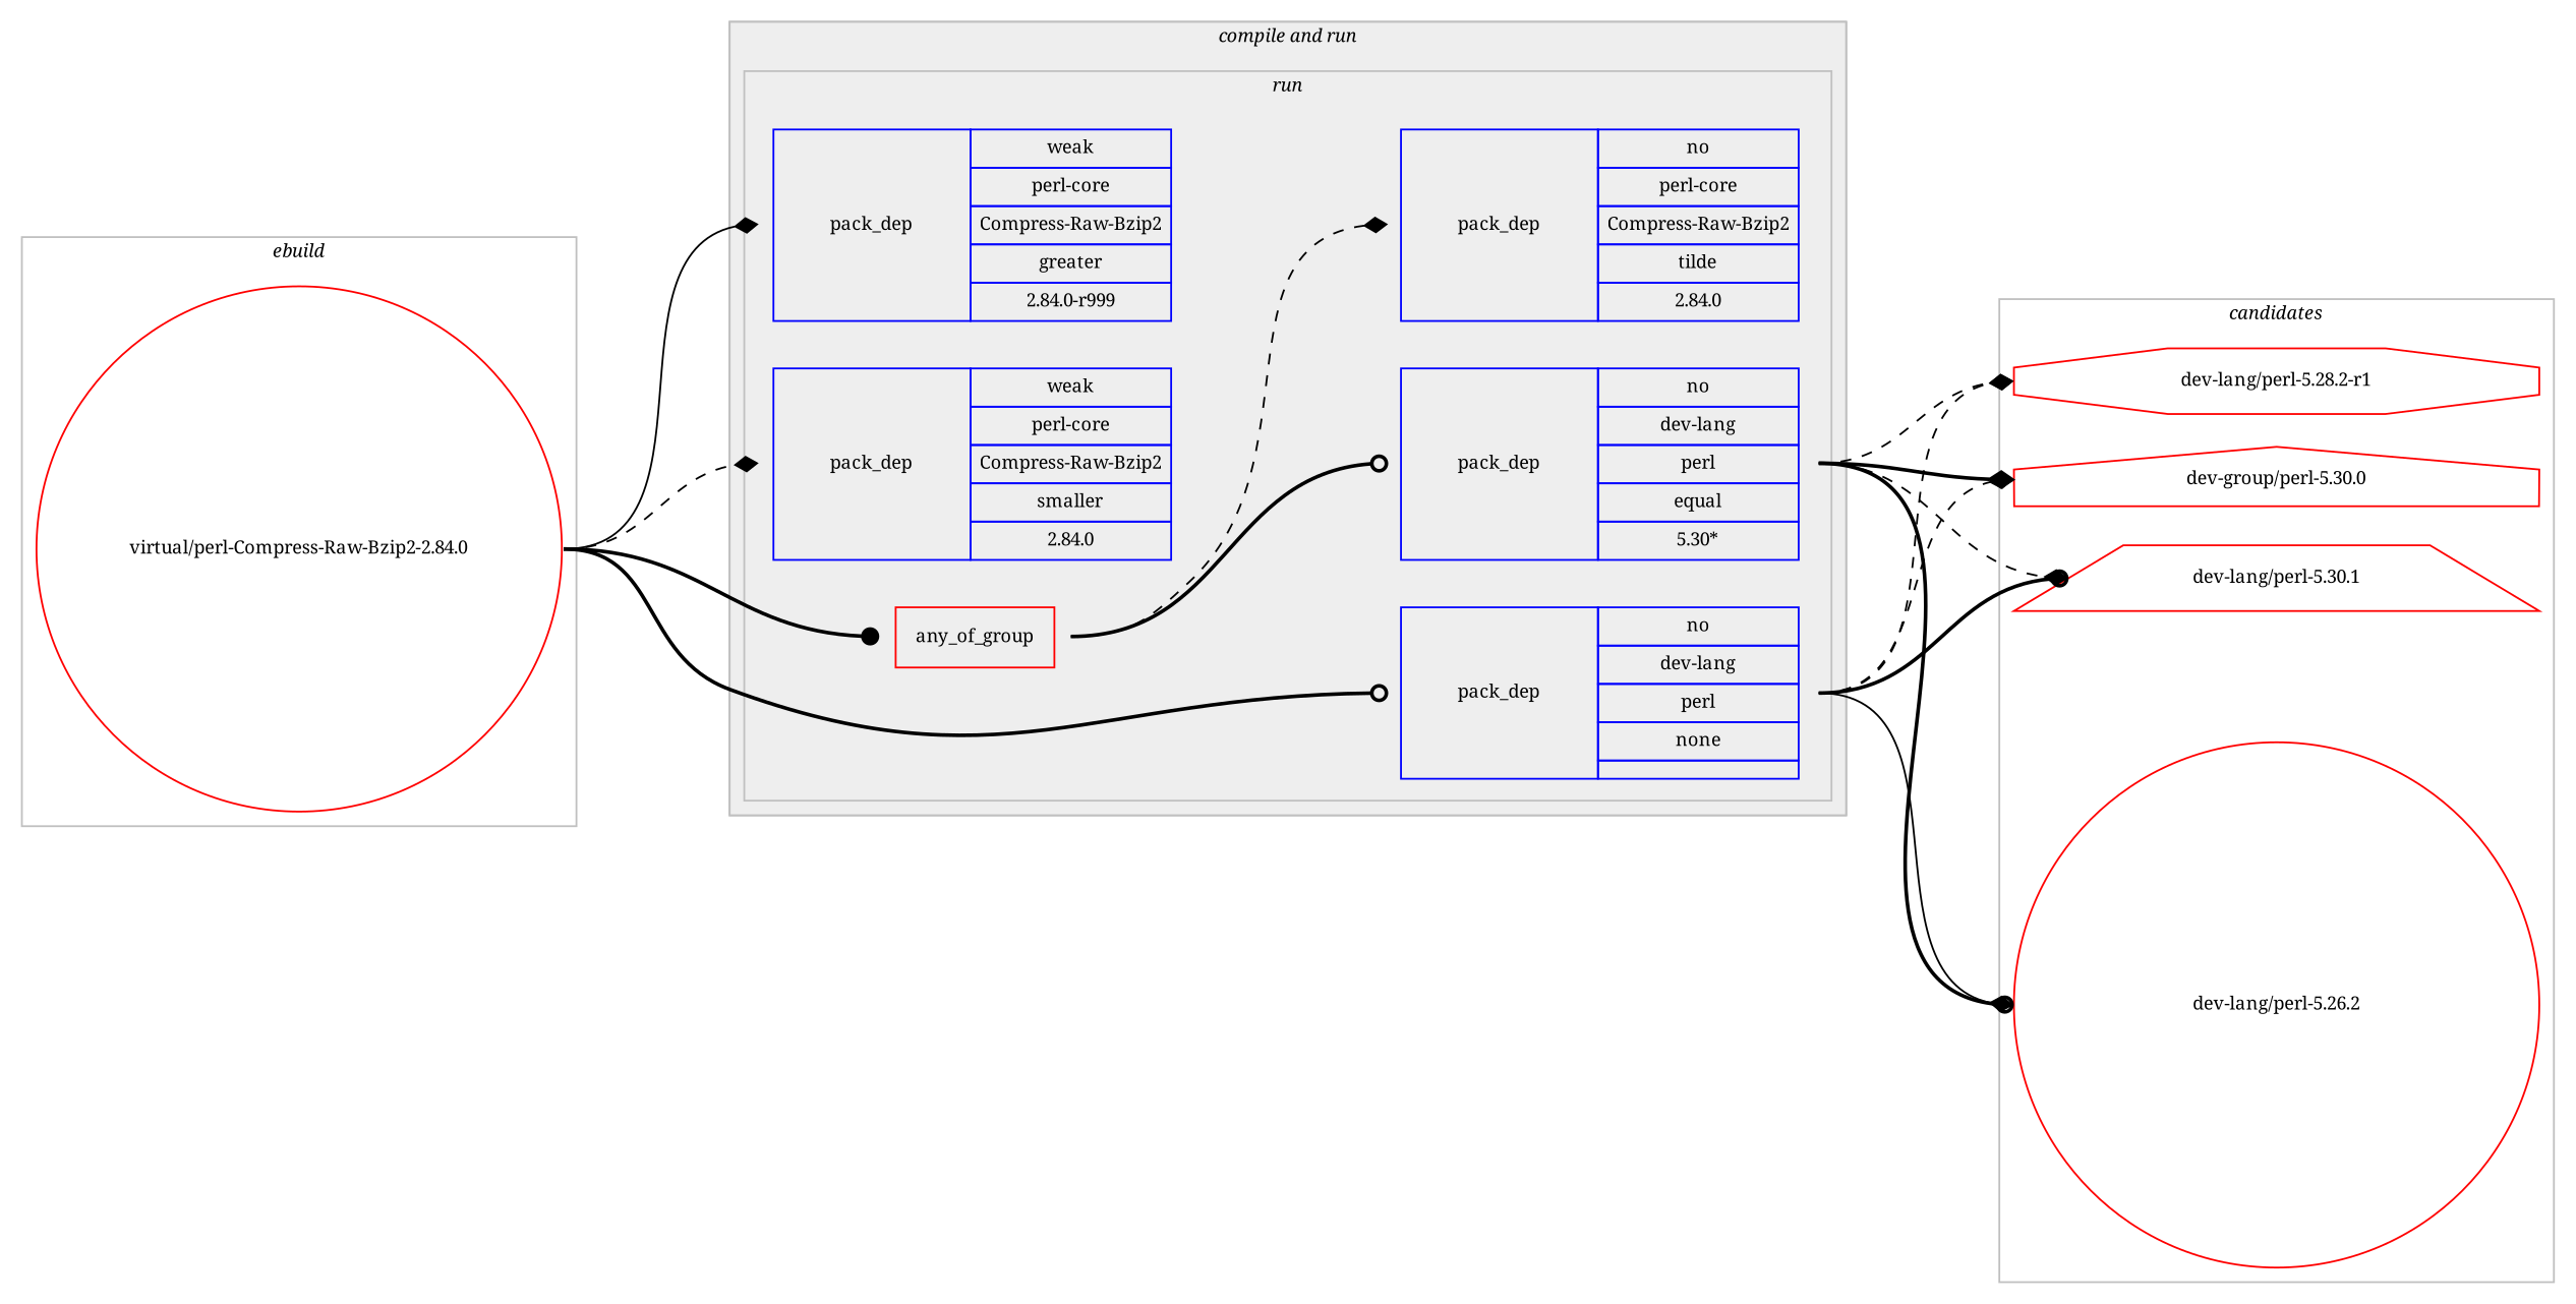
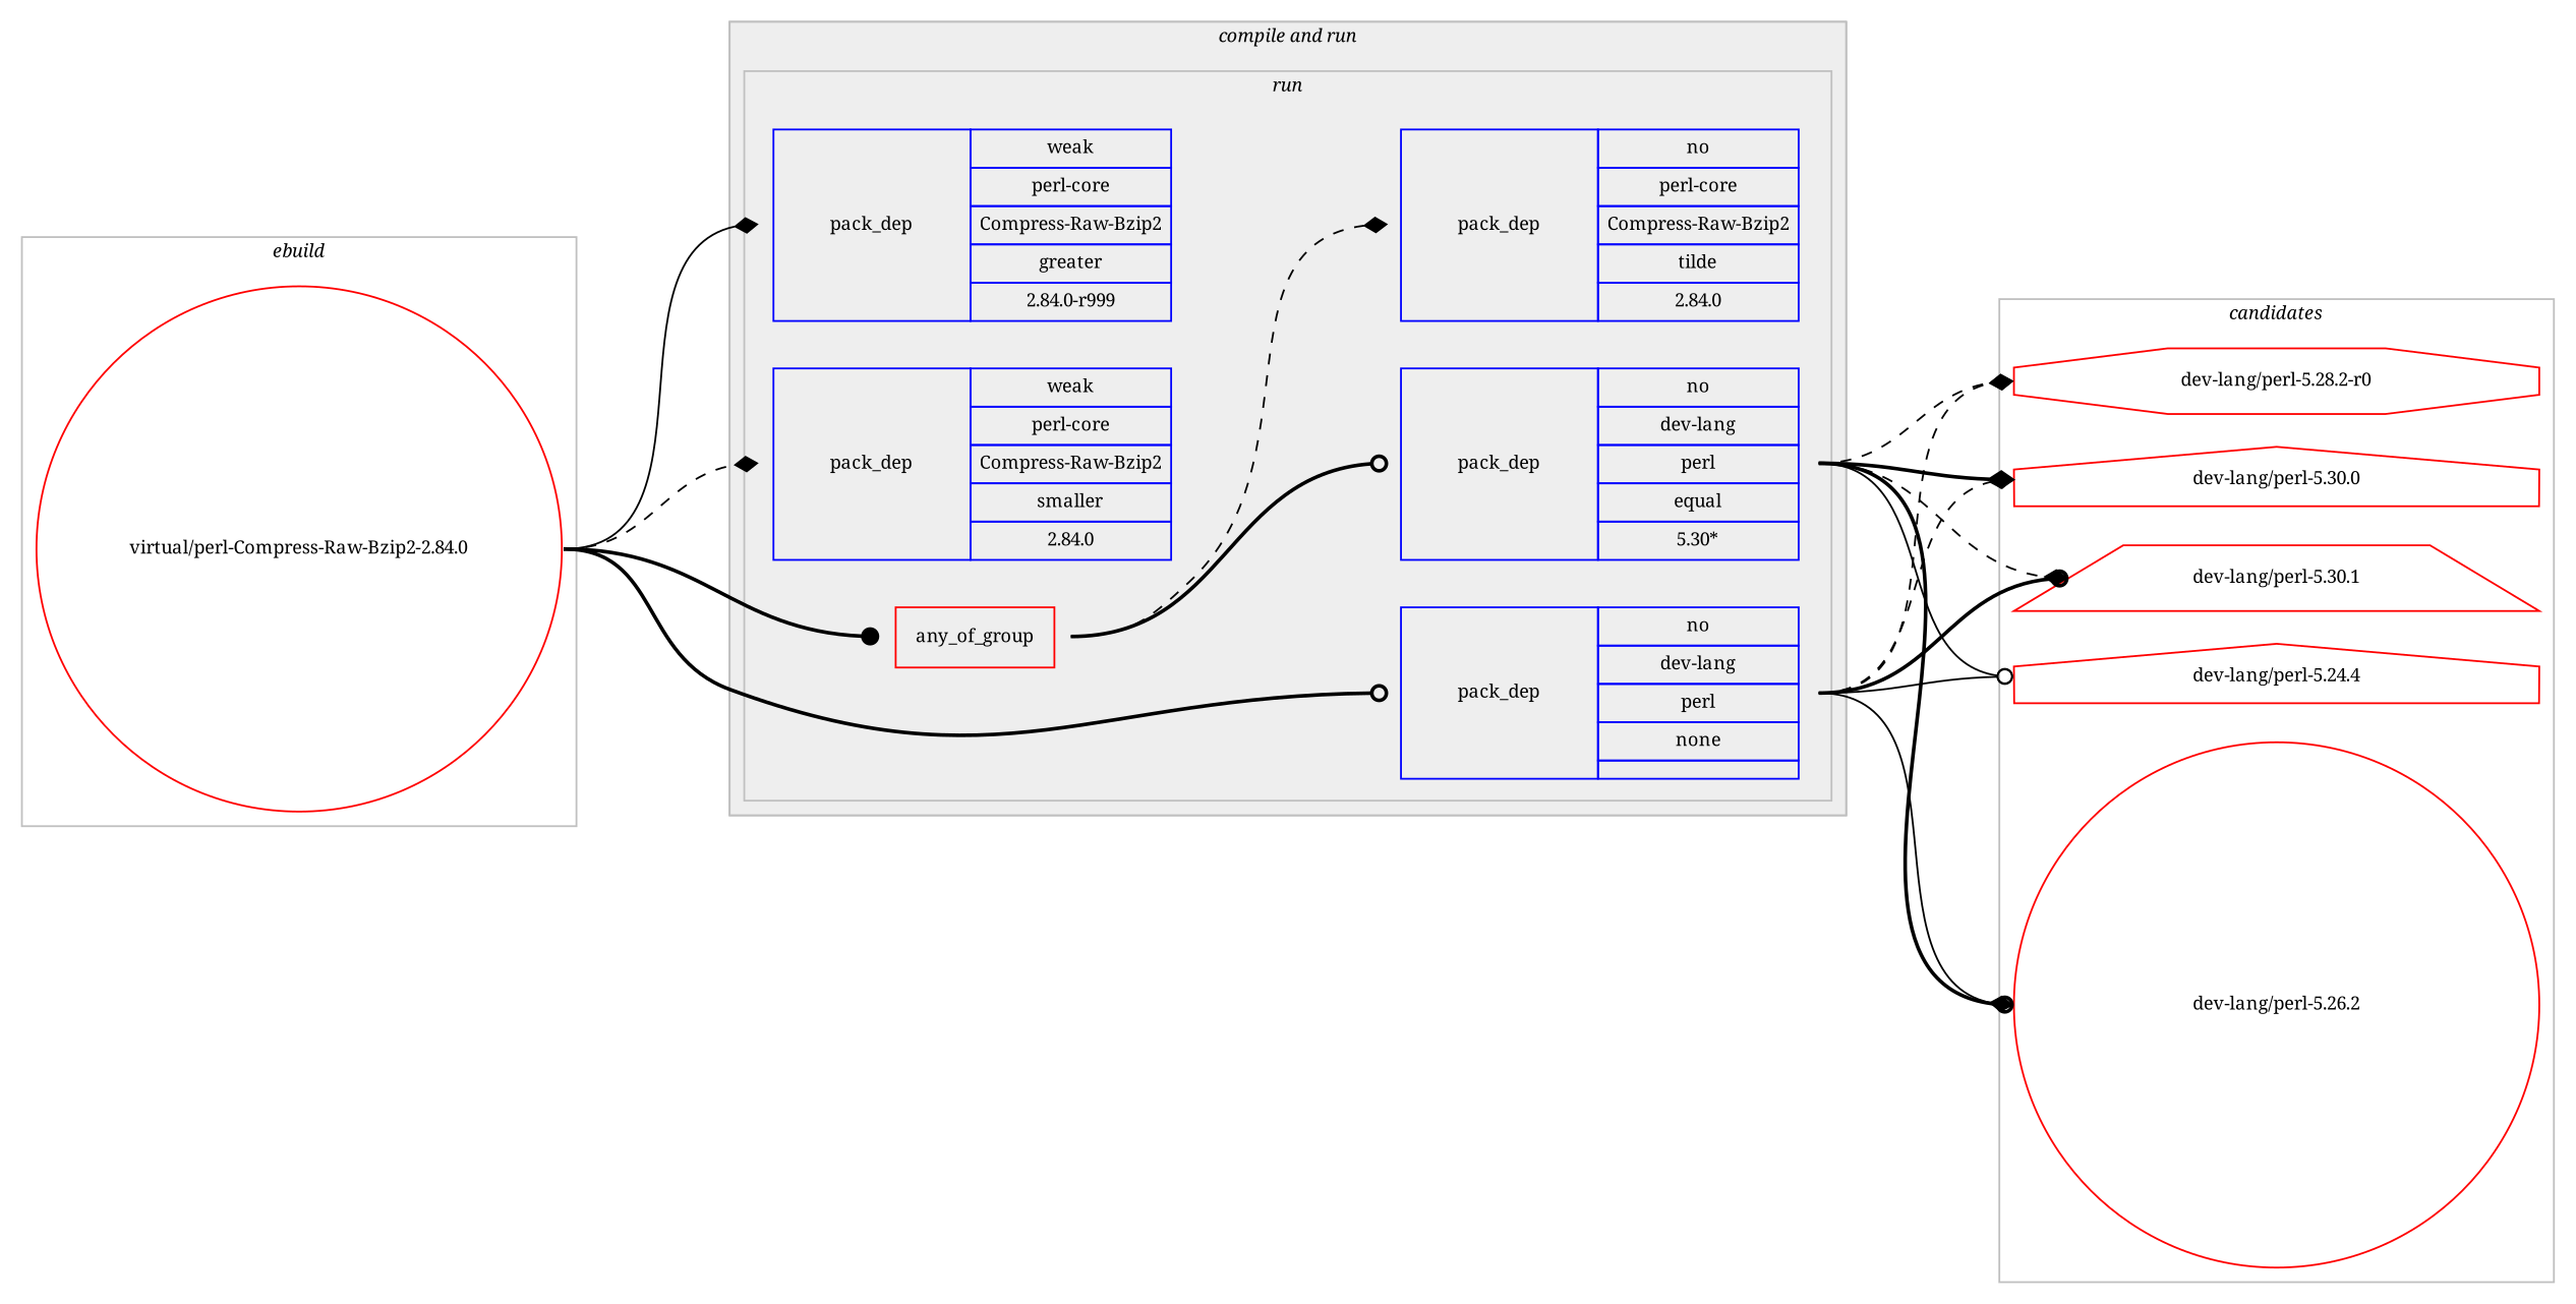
  digraph {
    compound=true
    concentrate=true
    fontname="Noto Serif"
    fontsize=10
    newrank=true
    rankdir=LR
    ranksep=1.5
    node [color=red fontname="Noto Serif" fontsize=10 shape=none]
    edge [arrowhead=diamond fontname="Noto Serif" headport=w style=bold tailport=e weight=100]
    n1 [label="virtual/perl-Compress-Raw-Bzip2-2.84.0" shape=circle width=4]
    n2 [color=blue label=<<TABLE BORDER="0" CELLBORDER="1" CELLSPACING="0" CELLPADDING="4" WIDTH="220"><TR><TD ROWSPAN="6" CELLPADDING="30">pack_dep</TD></TR><TR><TD WIDTH="110">no</TD></TR><TR><TD>dev-lang</TD></TR><TR><TD>perl</TD></TR><TR><TD>equal</TD></TR><TR><TD>5.30*</TD></TR></TABLE>>]
    n3 [color=blue label=<<TABLE BORDER="0" CELLBORDER="1" CELLSPACING="0" CELLPADDING="4" WIDTH="220"><TR><TD ROWSPAN="6" CELLPADDING="30">pack_dep</TD></TR><TR><TD WIDTH="110">no</TD></TR><TR><TD>perl-core</TD></TR><TR><TD>Compress-Raw-Bzip2</TD></TR><TR><TD>tilde</TD></TR><TR><TD>2.84.0</TD></TR></TABLE>>]
    n4 [label=<<TABLE BORDER="0" CELLBORDER="1" CELLSPACING="0" CELLPADDING="4"><TR><TD CELLPADDING="10">any_of_group</TD></TR></TABLE>>]
    n5 [color=blue label=<<TABLE BORDER="0" CELLBORDER="1" CELLSPACING="0" CELLPADDING="4" WIDTH="220"><TR><TD ROWSPAN="6" CELLPADDING="30">pack_dep</TD></TR><TR><TD WIDTH="110">no</TD></TR><TR><TD>dev-lang</TD></TR><TR><TD>perl</TD></TR><TR><TD>none</TD></TR><TR><TD></TD></TR></TABLE>>]
    n6 [color=blue label=<<TABLE BORDER="0" CELLBORDER="1" CELLSPACING="0" CELLPADDING="4" WIDTH="220"><TR><TD ROWSPAN="6" CELLPADDING="30">pack_dep</TD></TR><TR><TD WIDTH="110">weak</TD></TR><TR><TD>perl-core</TD></TR><TR><TD>Compress-Raw-Bzip2</TD></TR><TR><TD>greater</TD></TR><TR><TD>2.84.0-r999</TD></TR></TABLE>>]
    n7 [color=blue label=<<TABLE BORDER="0" CELLBORDER="1" CELLSPACING="0" CELLPADDING="4" WIDTH="220"><TR><TD ROWSPAN="6" CELLPADDING="30">pack_dep</TD></TR><TR><TD WIDTH="110">weak</TD></TR><TR><TD>perl-core</TD></TR><TR><TD>Compress-Raw-Bzip2</TD></TR><TR><TD>smaller</TD></TR><TR><TD>2.84.0</TD></TR></TABLE>>]
+   n8 [label="dev-lang/perl-5.24.4" shape=house width=4]
    n9 [label="dev-lang/perl-5.26.2" shape=circle width=4]
-   n10 [label="dev-lang/perl-5.28.2-r1" shape=octagon width=4]
-   n11 [label="dev-group/perl-5.30.0" shape=house width=4]
+   n10 [label="dev-lang/perl-5.28.2-r0" shape=octagon width=4]
+   n11 [label="dev-lang/perl-5.30.0" shape=house width=4]
    n12 [label="dev-lang/perl-5.30.1" shape=trapezium width=4]
    subgraph cluster_1 {
      color=gray
      label=<<i>ebuild</i>>
      rank=same
      n1
    }
    subgraph cluster_2 {
      color=gray
      label=<<i>dependencies</i>>
      subgraph cluster_3 {
        color=gray
        fillcolor="#eeeeee"
        label=<<i>compile</i>>
        style=filled
      }
      subgraph cluster_4 {
        color=gray
        fillcolor="#eeeeee"
        label=<<i>compile and run</i>>
        style=filled
      }
      subgraph cluster_5 {
        color=gray
        fillcolor="#eeeeee"
        label=<<i>run</i>>
        style=filled
        subgraph sub_6 {
          color=gray
          fillcolor="#eeeeee"
          label=<<i>run</i>>
          style=filled
          n4
          subgraph sub_7 {
            color=gray
            fillcolor="#eeeeee"
            label=<<i>run</i>>
            style=filled
            n2
          }
          subgraph sub_8 {
            color=gray
            fillcolor="#eeeeee"
            label=<<i>run</i>>
            style=filled
            n3
          }
        }
        subgraph sub_9 {
          color=gray
          fillcolor="#eeeeee"
          label=<<i>run</i>>
          style=filled
          n5
        }
        subgraph sub_10 {
          color=gray
          fillcolor="#eeeeee"
          label=<<i>run</i>>
          style=filled
          n6
        }
        subgraph sub_11 {
          color=gray
          fillcolor="#eeeeee"
          label=<<i>run</i>>
          style=filled
          n7
        }
      }
    }
    subgraph cluster_12 {
      color=gray
      label=<<i>candidates</i>>
      rank=same
      subgraph sub_13 {
        color=black
        label=<<i>candidates</i>>
        nodesep=1
        rank=same
+       n8
        n9
        n10
        n11
        n12
      }
      subgraph sub_14 {
        color=black
        label=<<i>candidates</i>>
        nodesep=1
        rank=same
      }
      subgraph sub_15 {
        color=black
        label=<<i>candidates</i>>
        nodesep=1
        rank=same
+       n8
        n9
        n10
        n11
        n12
      }
      subgraph sub_16 {
        color=black
        label=<<i>candidates</i>>
        nodesep=1
        rank=same
      }
      subgraph sub_17 {
        color=black
        label=<<i>candidates</i>>
        nodesep=1
        rank=same
      }
    }
    n1 -> n4 [arrowhead=dot weight=20]
    n1 -> n5 [arrowhead=odot weight=20]
    n1 -> n6 [style=solid weight=20]
    n1 -> n7 [style=dashed weight=20]
+   n2 -> n8 [arrowhead=odot style=solid]
    n2 -> n9 [arrowhead=odot]
    n2 -> n10 [style=dashed]
    n2 -> n11
    n2 -> n12 [style=dashed]
    n4 -> n2 [arrowhead=odot weight=20]
    n4 -> n3 [style=dashed weight=20]
+   n5 -> n8 [arrowhead=odot style=solid]
    n5 -> n9 [style=solid]
    n5 -> n10 [style=dashed]
    n5 -> n11 [style=dashed]
    n5 -> n12 [arrowhead=odot]
  }
